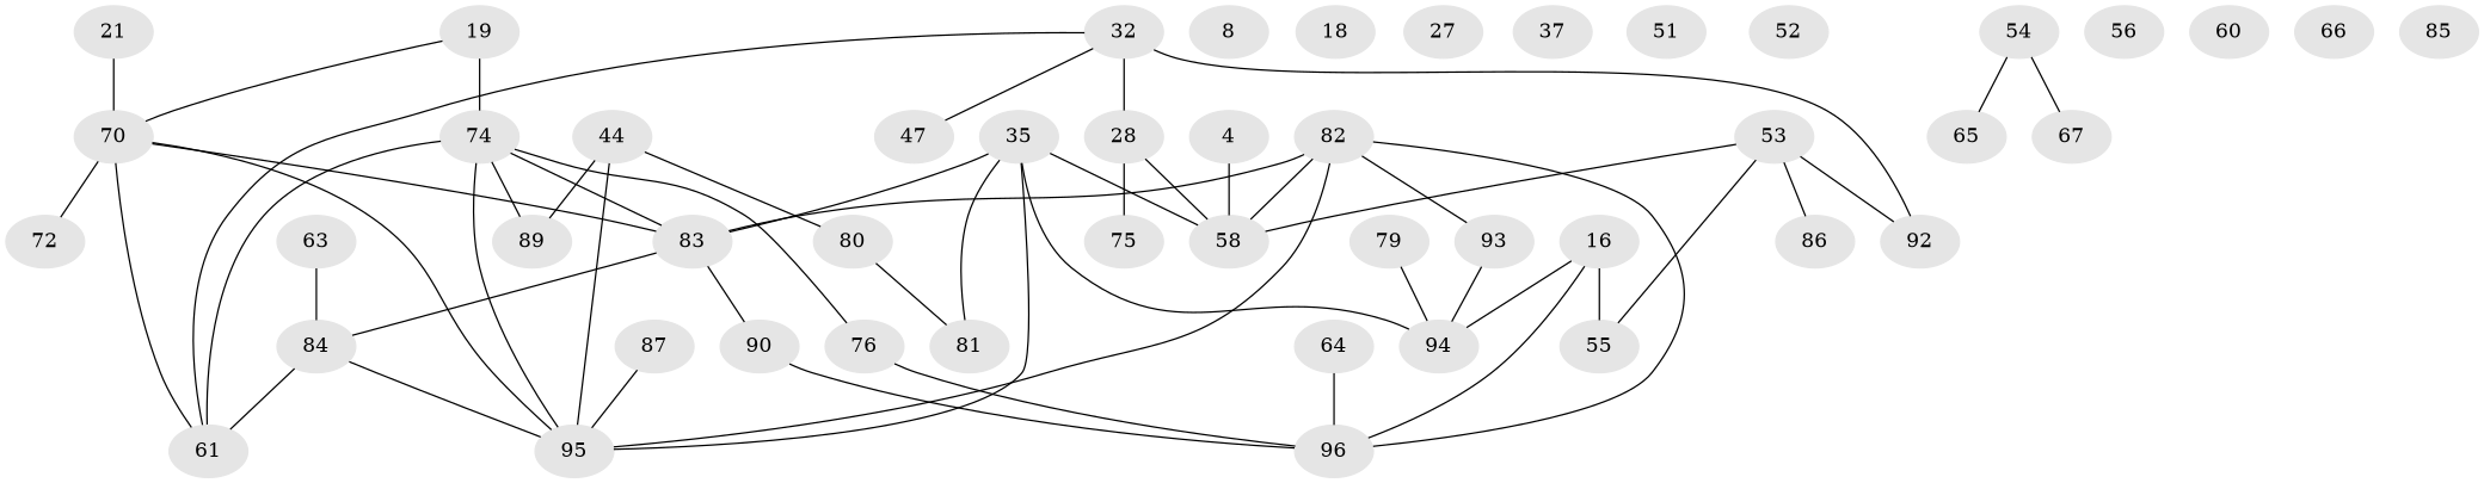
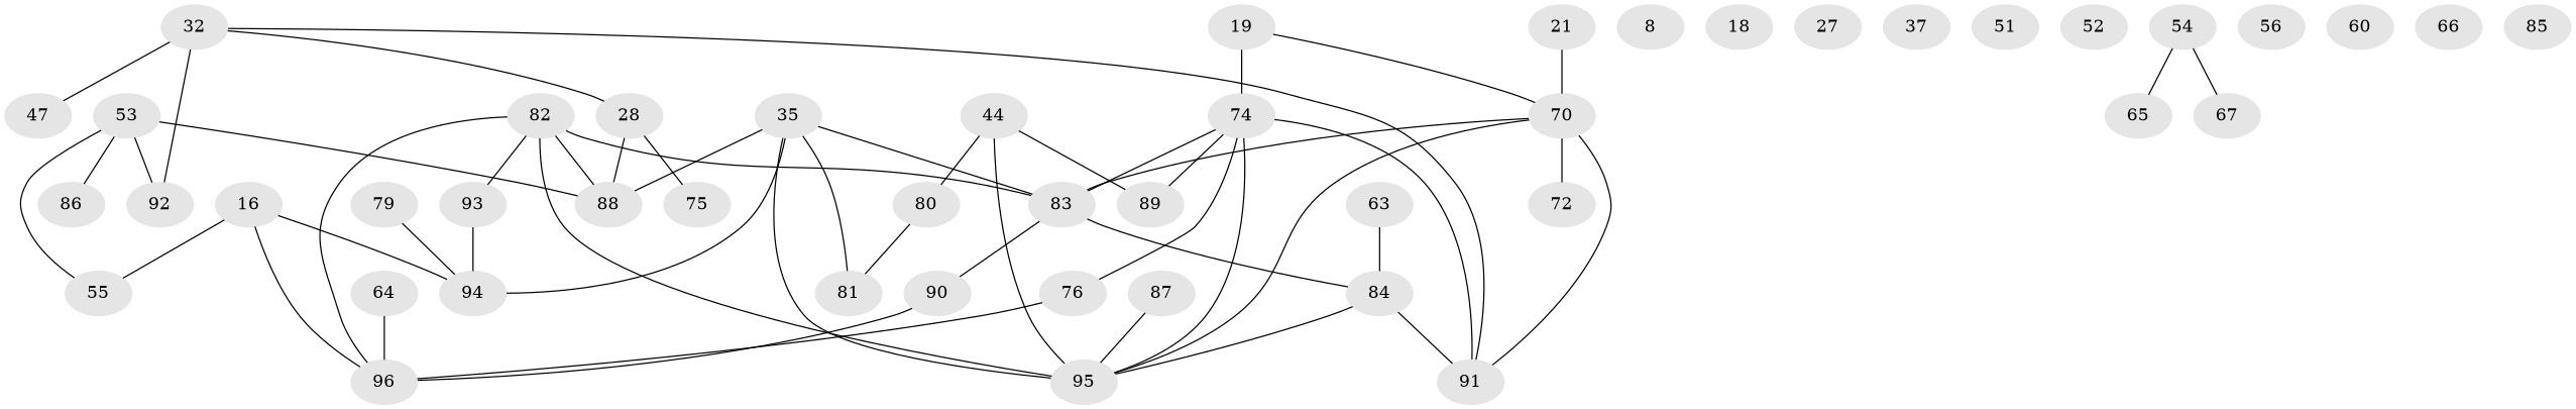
  graph {
    node [color=gray90 style=filled]
-   88 [super="+3+78" label=58]
-   4
+   88 [super="+3+78"]
    8
    16
    55
    96 [super="+22+29+24+26+46"]
    94 [super="+42"]
    18
    19 [super="+14"]
    70 [super="+45"]
    74 [super="+6"]
-   91 [super="+77" label=61]
+   91 [super="+77"]
    83 [super="+25+2+31+39+59+73+50+71"]
    95 [super="+23"]
    72
    89
    76 [super="+69"]
    21
    27
    32
    47
    n22 [label=28 super="+30"]
    92 [super="+1"]
    75
    35
    81
    84 [super="+9+20+43+11+48"]
    90
    37
    44
    80
    51
    52
    53 [super="+38"]
    86
    54
    65
    67
    56
    60
    63
    64
    66
    79
    82 [super="+61"]
    93
    85
    87
-   4 -- 88
    16 -- 55
    16 -- 96
    16 -- 94
    19 -- 70
    19 -- 74 [weight=2]
    70 -- 91
    70 -- 83
    70 -- 95
    70 -- 72
    74 -- 91
    74 -- 83
    74 -- 95
    74 -- 89
    74 -- 76
    83 -- 84
    83 -- 90
    76 -- 96
    21 -- 70
    32 -- 91
    32 -- 47
    32 -- n22
    32 -- 92 [weight=2]
    n22 -- 88
    n22 -- 75
    35 -- 88 [weight=2]
    35 -- 94
    35 -- 83
    35 -- 95
    35 -- 81
    84 -- 91
    84 -- 95
    90 -- 96
    44 -- 95 [weight=2]
    44 -- 89
    44 -- 80
    80 -- 81
    53 -- 88
    53 -- 55
    53 -- 92
    53 -- 86
    54 -- 65
    54 -- 67
    63 -- 84
    64 -- 96
    79 -- 94
    82 -- 88
    82 -- 96
    82 -- 83 [weight=2]
    82 -- 95
    82 -- 93
    93 -- 94
    87 -- 95
  }
